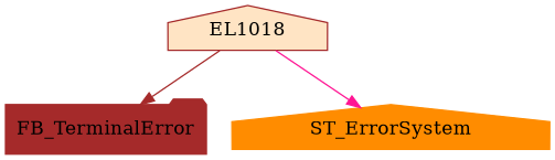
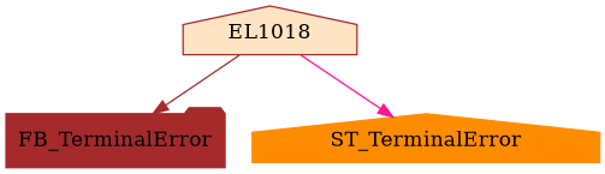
  digraph {
    node [style=filled color=brown shape=house]
    EL1018 [fillcolor=bisque]
    FB_TerminalError [shape=folder]
-   ST_ErrorSystem [color=darkorange]
+   ST_ErrorSystem [color=darkorange label=ST_TerminalError]
    EL1018 -> FB_TerminalError [color=brown]
    EL1018 -> ST_ErrorSystem [color=deeppink]
  }
